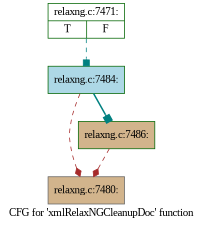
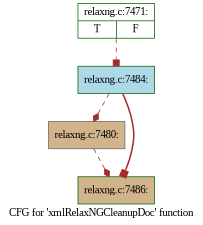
  digraph {
    fontname="Liberation Serif"
    label="CFG for 'xmlRelaxNGCleanupDoc' function"
    node [color=darkgreen fillcolor=tan fontname="Liberation Serif" shape=record style=filled]
    edge [arrowhead=box color=teal fontname="Liberation Serif" style=dashed]
    n1 [fillcolor=white label="{relaxng.c:7471:|{<s0>T|<s1>F}}"]
    n2 [fillcolor=lightblue label="{relaxng.c:7484:}"]
    n3 [color=gray40 label="{relaxng.c:7480:}"]
    n4 [label="{relaxng.c:7486:}"]
-   n1 -> n2
+   n1 -> n2 [color=brown]
    n2 -> n3 [arrowhead=diamond color=brown]
-   n2 -> n4 [style=bold]
-   n4 -> n3 [arrowhead=diamond color=brown]
+   n2 -> n4 [color=brown style=bold]
+   n3 -> n4 [arrowhead=diamond color=brown]
  }
